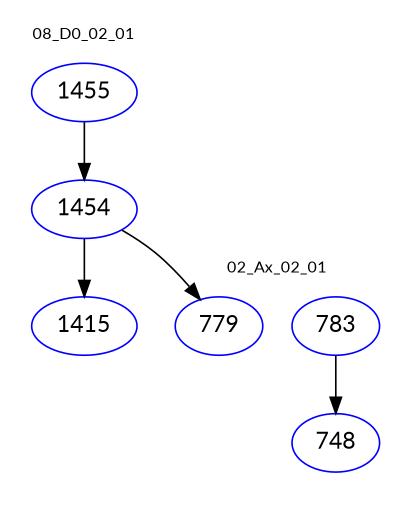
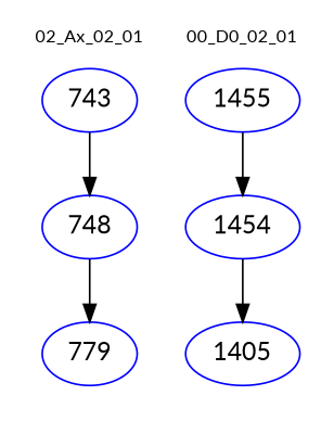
  digraph {
    fontname=Lato
    node [color=blue fontname=Lato]
    edge [color=black fontname=Lato]
    n1 [label=748]
-   n2 [label=783]
+   n2 [label=743]
    n3 [label=779]
    n4 [label=1454]
-   n5 [label=1415]
+   n5 [label=1405]
    n6 [label=1455]
    subgraph cluster_1 {
      color=white
      fontsize=10
      label="02_Ax_02_01"
      n1
      n2
      n3
    }
    subgraph cluster_2 {
      color=white
      fontsize=10
-     label="08_D0_02_01"
+     label="00_D0_02_01"
      n4
      n5
      n6
    }
-   n4 -> n3
+   n1 -> n3
    n2 -> n1
    n4 -> n5
    n6 -> n4
  }
